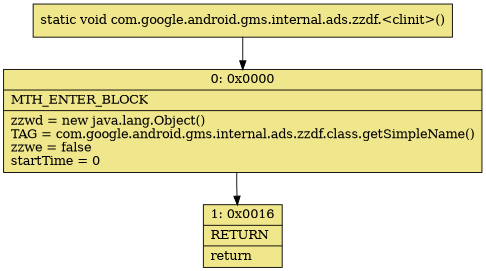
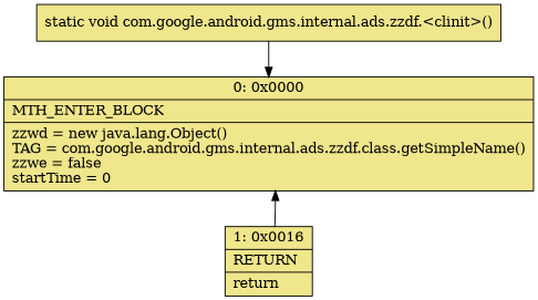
  digraph {
    node [shape=record style=filled fillcolor=khaki]
    n1 [label="{0\:\ 0x0000|MTH_ENTER_BLOCK\l|zzwd = new java.lang.Object()\lTAG = com.google.android.gms.internal.ads.zzdf.class.getSimpleName()\lzzwe = false\lstartTime = 0\l}"]
    n2 [label="{1\:\ 0x0016|RETURN\l|return\l}"]
    n3 [label="{static void com.google.android.gms.internal.ads.zzdf.\<clinit\>() }"]
-   n1 -> n2
+   n2 -> n1
    n3 -> n1
  }
